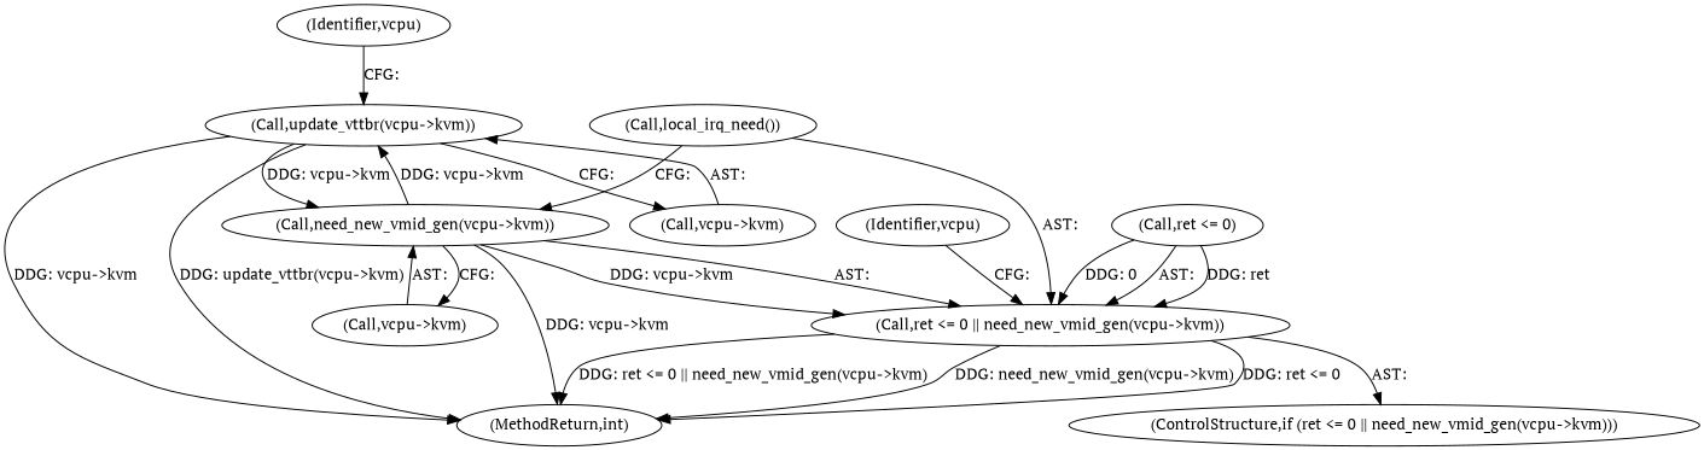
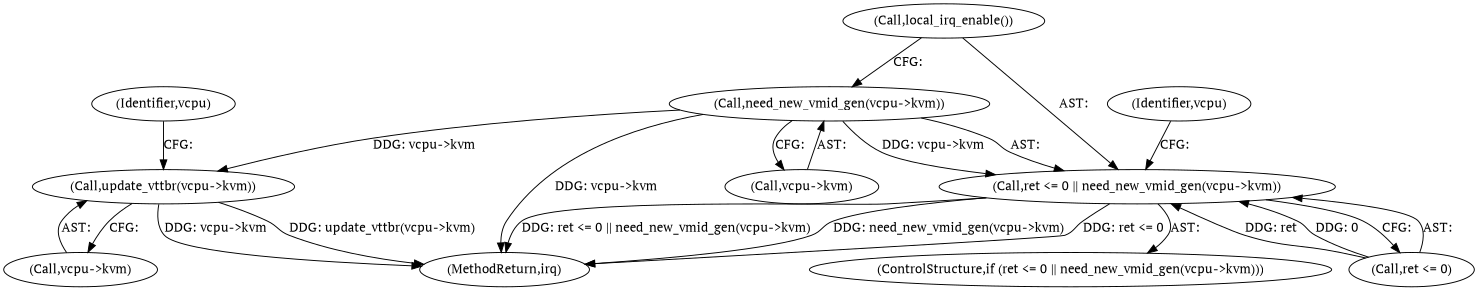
  digraph {
    fontname="PT Serif"
    node [fontname="PT Serif"]
    edge [fontname="PT Serif"]
    n1 [label="(Call,update_vttbr(vcpu->kvm))"]
    n2 [label="(Call,need_new_vmid_gen(vcpu->kvm))"]
    n3 [label="(Call,vcpu->kvm)"]
-   n4 [label="(MethodReturn,int)"]
+   n4 [label="(MethodReturn,irq)"]
    n5 [label="(Call,ret <= 0 || need_new_vmid_gen(vcpu->kvm))"]
    n6 [label="(Call,vcpu->kvm)"]
    n7 [label="(Call,ret <= 0)"]
    n8 [label="(ControlStructure,if (ret <= 0 || need_new_vmid_gen(vcpu->kvm)))"]
-   n9 [label="(Call,local_irq_need())"]
+   n9 [label="(Call,local_irq_enable())"]
    n10 [label="(Identifier,vcpu)"]
    n11 [label="(Identifier,vcpu)"]
-   n1 -> n2 [label="DDG: vcpu->kvm"]
    n1 -> n3 [label="CFG: "]
    n1 -> n4 [label="DDG: vcpu->kvm"]
    n1 -> n4 [label="DDG: update_vttbr(vcpu->kvm)"]
    n2 -> n1 [label="DDG: vcpu->kvm"]
    n2 -> n4 [label="DDG: vcpu->kvm"]
    n2 -> n5 [label="AST: "]
    n2 -> n5 [label="DDG: vcpu->kvm"]
    n2 -> n6 [label="CFG: "]
    n3 -> n1 [label="AST: "]
    n5 -> n4 [label="DDG: ret <= 0 || need_new_vmid_gen(vcpu->kvm)"]
    n5 -> n4 [label="DDG: need_new_vmid_gen(vcpu->kvm)"]
    n5 -> n4 [label="DDG: ret <= 0"]
+   n5 -> n7 [label="CFG: "]
    n5 -> n8 [label="AST: "]
    n6 -> n2 [label="AST: "]
    n7 -> n5 [label="AST: "]
    n7 -> n5 [label="DDG: ret"]
    n7 -> n5 [label="DDG: 0"]
    n9 -> n2 [label="CFG: "]
    n9 -> n5 [label="AST: "]
    n10 -> n5 [label="CFG: "]
    n11 -> n1 [label="CFG: "]
  }
